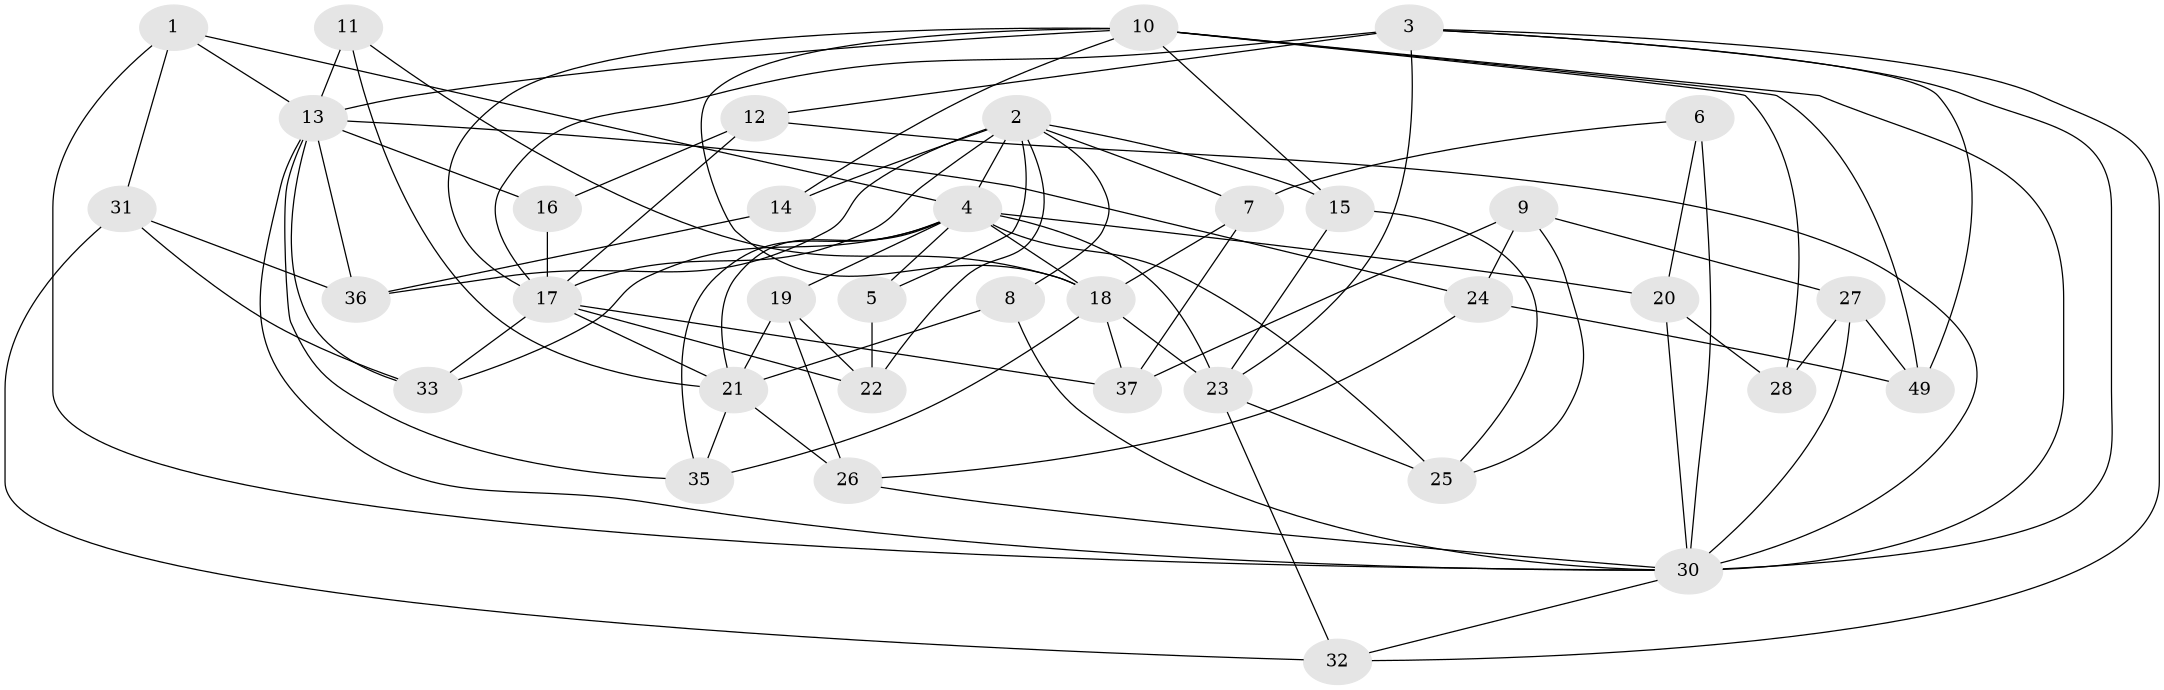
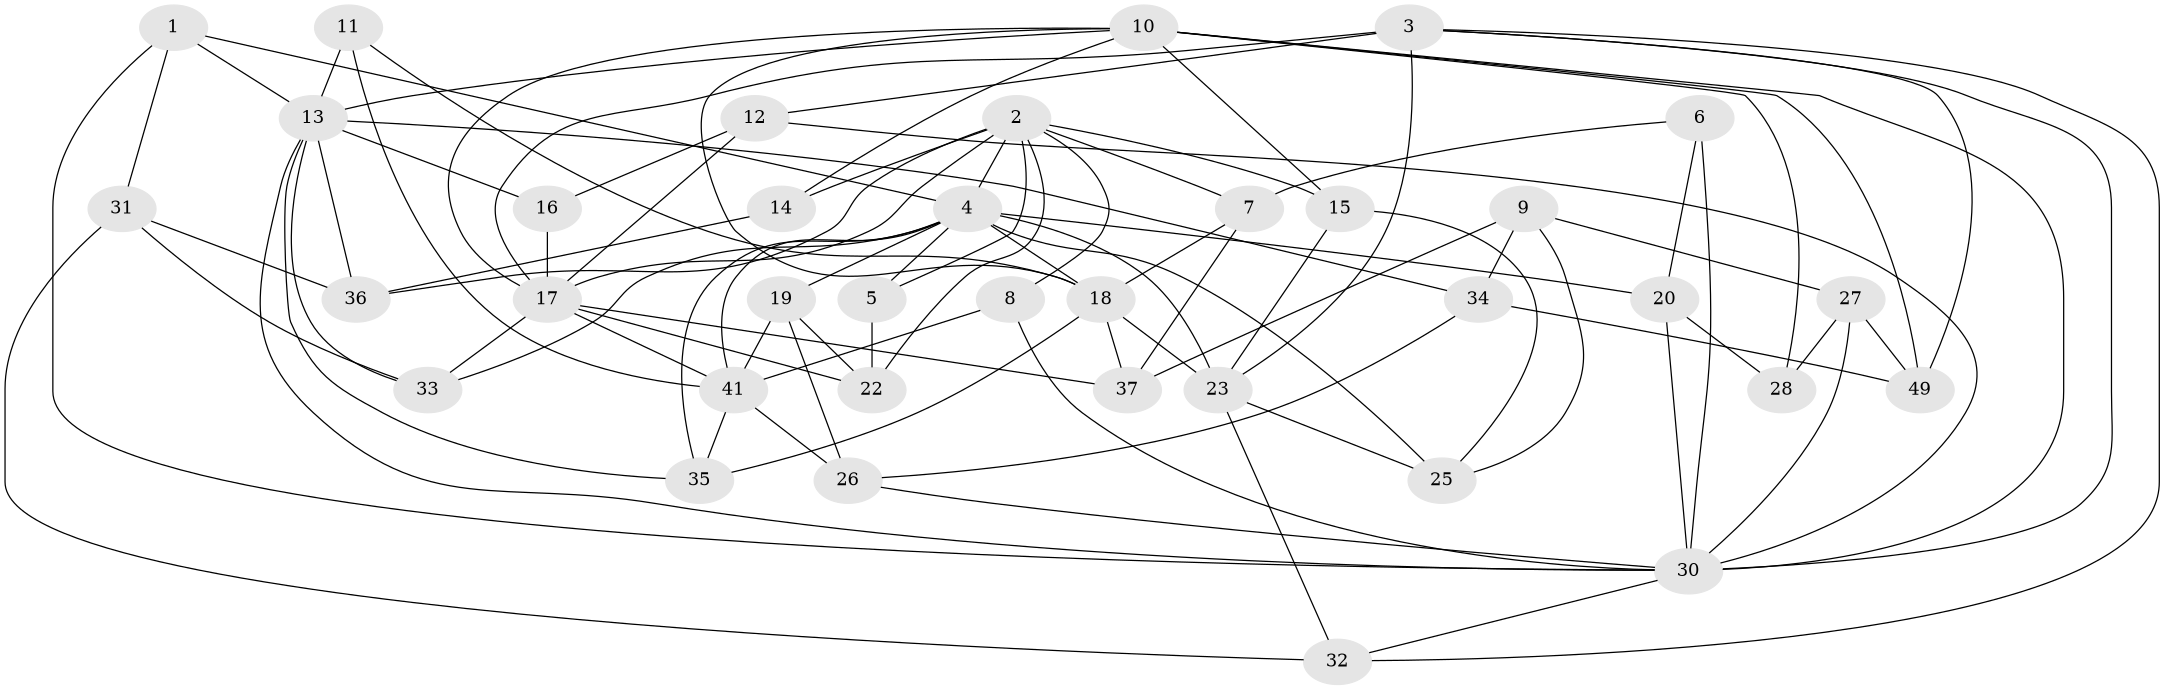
  graph {
    node [color=gray90 style=filled]
    edge [weight=1.0]
    1
    4
    13
    30
    31
    5
    23
    18
    19
    20
-   21
+   21 [label=41]
    25
    33
    35
    36
-   24
+   24 [label=34]
    16
    32
    2
    7
    8
    14
    15
    17
    22
    37
    3
    12
    n29 [label=49]
    26
    28
    6
    9
    27
    10
    11
    1 -- 4
    1 -- 13
    1 -- 30
    1 -- 31
    4 -- 5
    4 -- 23 [weight=2.0]
    4 -- 18
    4 -- 19
    4 -- 20
    4 -- 21
    4 -- 25
    4 -- 33
    4 -- 35
    13 -- 30
    13 -- 33
    13 -- 35
    13 -- 36
    13 -- 24
    13 -- 16 [weight=2.0]
    30 -- 32
    31 -- 33
    31 -- 36
    31 -- 32
    5 -- 22
    23 -- 25
    23 -- 32
    18 -- 23 [weight=2.0]
    18 -- 35
    18 -- 37
    19 -- 21
    19 -- 22
    19 -- 26
    20 -- 30
    20 -- 28
    21 -- 35
    21 -- 26
    24 -- n29
    24 -- 26
    16 -- 17
    2 -- 4
    2 -- 5
    2 -- 36
    2 -- 7
    2 -- 8
    2 -- 14 [weight=2.0]
    2 -- 15
    2 -- 17
    2 -- 22
    7 -- 18
    7 -- 37
    8 -- 30
    8 -- 21 [weight=2.0]
    14 -- 36
    15 -- 23
    15 -- 25
    17 -- 21
    17 -- 33
    17 -- 22
    17 -- 37
    3 -- 30
    3 -- 23 [weight=3.0]
    3 -- 32
    3 -- 17
    3 -- 12
    3 -- n29
    12 -- 30
    12 -- 16
    12 -- 17
    26 -- 30
    6 -- 30 [weight=2.0]
    6 -- 20
    6 -- 7
    9 -- 25
    9 -- 24
    9 -- 37
    9 -- 27
    27 -- 30
    27 -- n29
    27 -- 28
    10 -- 13
    10 -- 30
    10 -- 18
    10 -- 14
    10 -- 15
    10 -- 17 [weight=2.0]
    10 -- n29
    10 -- 28 [weight=2.0]
    11 -- 13 [weight=2.0]
    11 -- 18
    11 -- 21
  }
